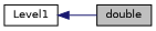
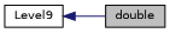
  digraph {
    rankdir=LR
    node [color=black fontname=Helvetica fontsize=10 shape=record style=filled]
    n1 [fillcolor=grey75 fontcolor=black height=0.2 label=double width=0.4]
-   n2 [fillcolor=white height=0.2 label=Level1 width=0.4]
+   n2 [fillcolor=white height=0.2 label=Level9 width=0.4]
    n2 -> n1 [color=midnightblue dir=back fontname=Helvetica fontsize=10 labelfontname=Helvetica labelfontsize=10 shape=plaintext style=solid]
  }
